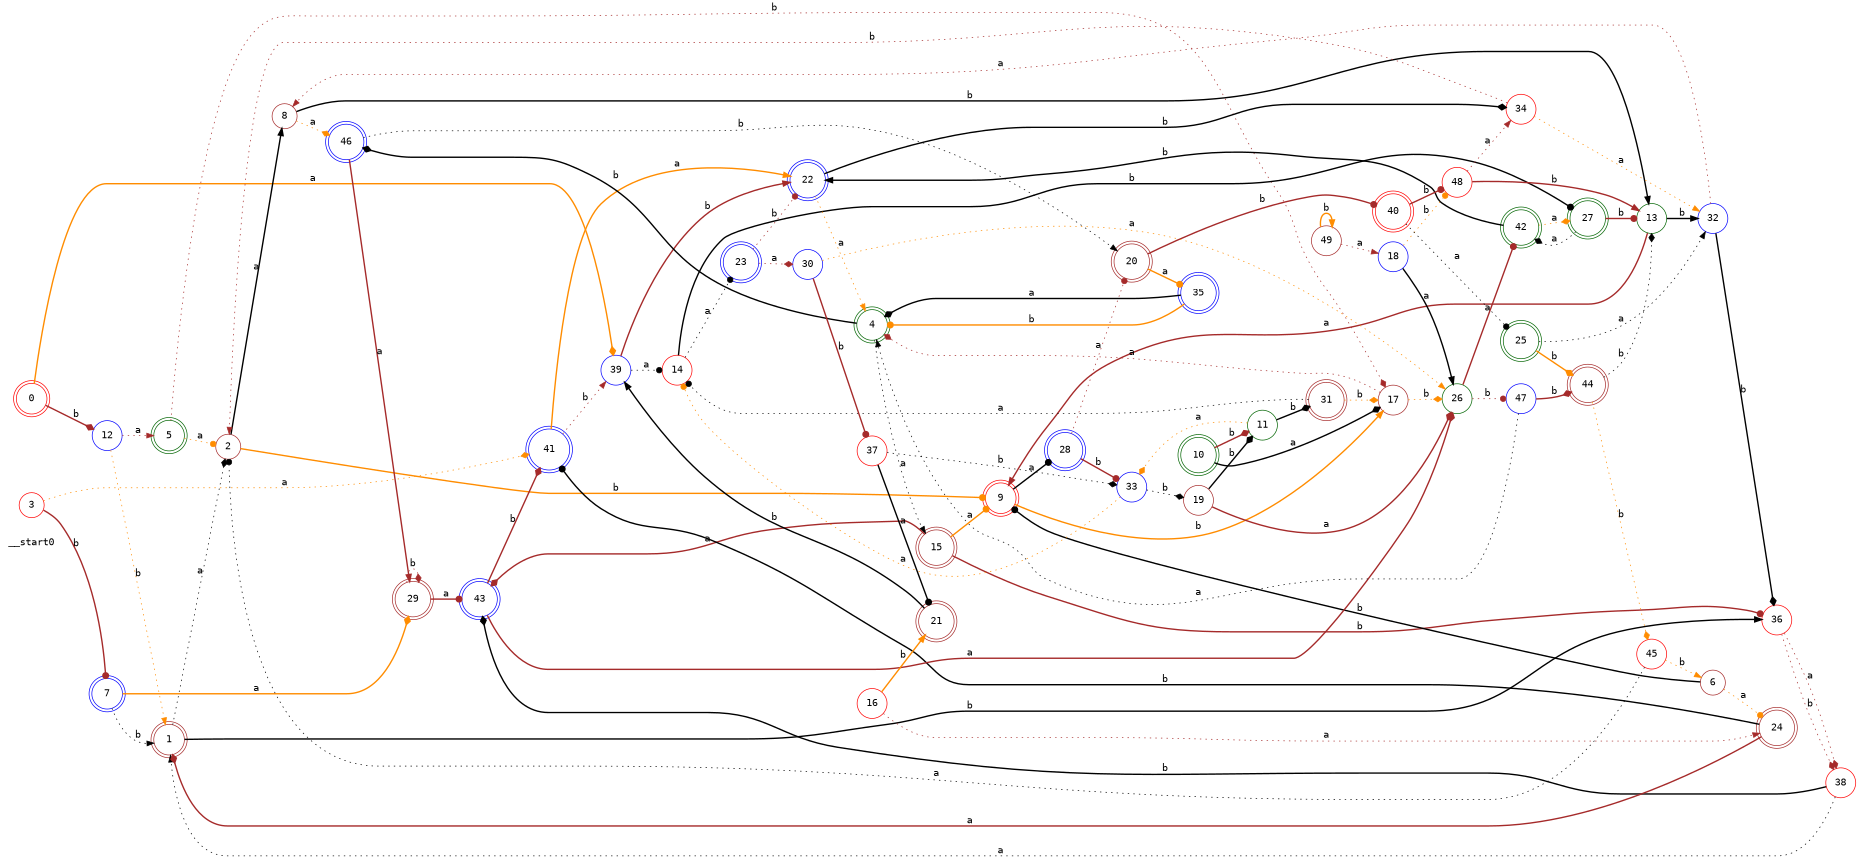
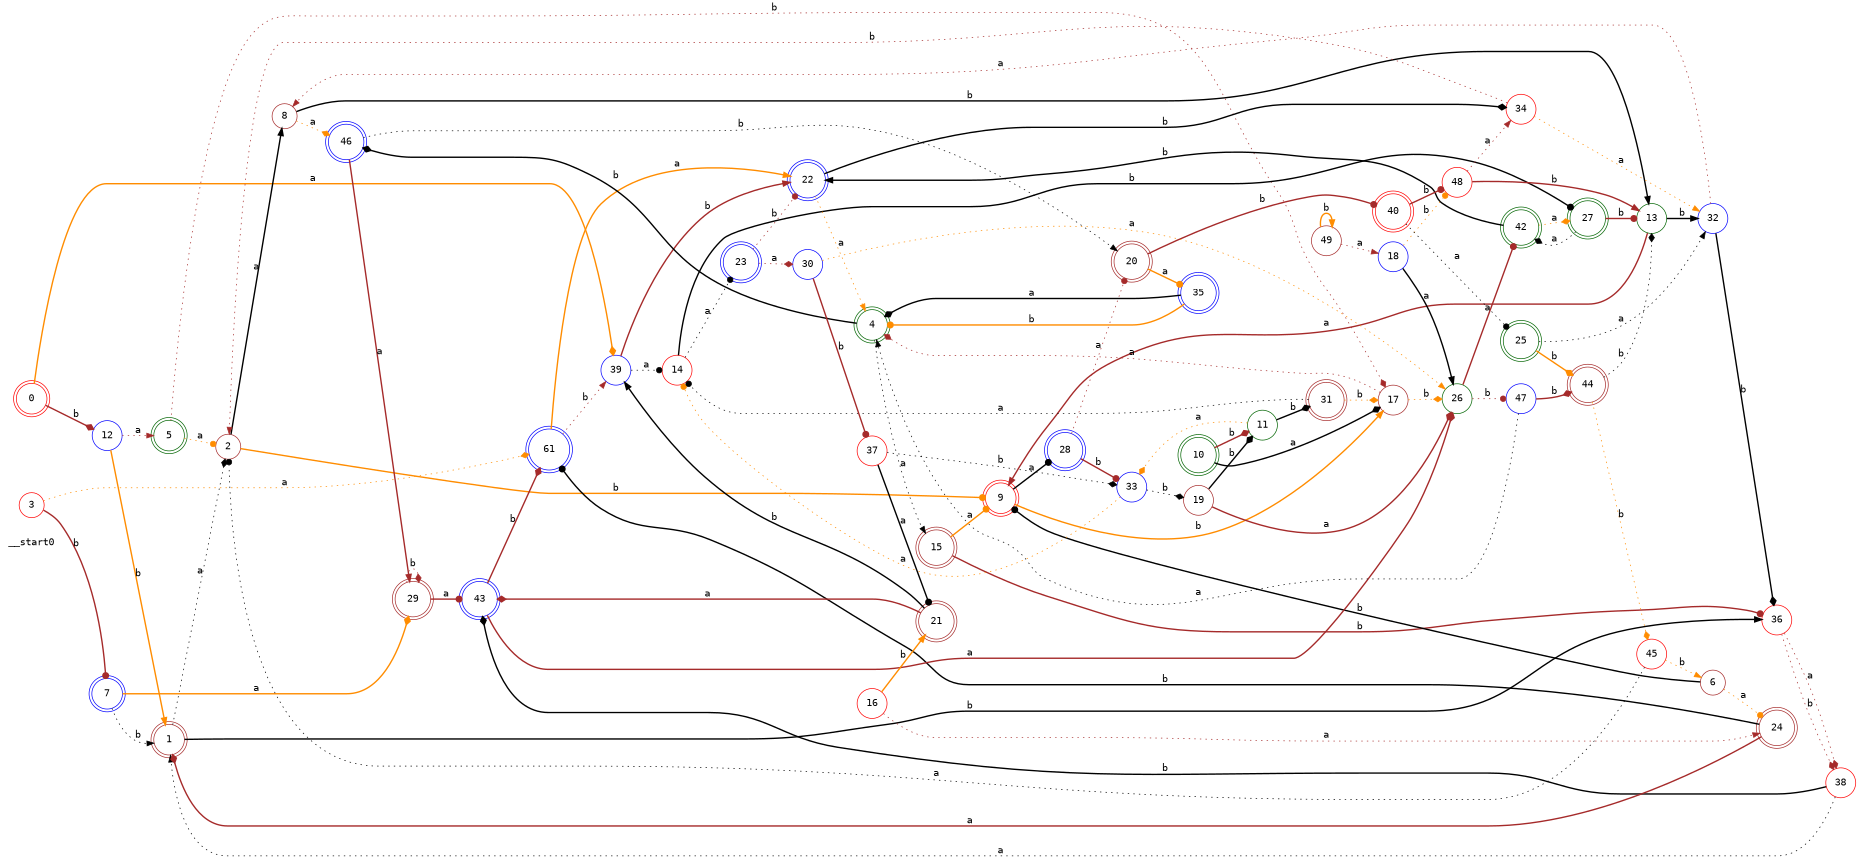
  digraph {
    fontname="DejaVu Sans Mono"
    rankdir=LR
    node [color=blue fontname="DejaVu Sans Mono" shape=doublecircle fillcolor=white style="rounded,filled"]
    edge [arrowhead=diamond color=brown fontname="DejaVu Sans Mono" style=bold]
    __start0 [color=darkgreen shape=none fillcolor="" style=""]
    n2 [color=red label=0]
    n3 [label=12 shape=circle style=filled]
    n4 [label=39 shape=circle style=filled]
    n5 [color=brown label=1]
    n6 [color=darkgreen label=5]
    n7 [color=red label=14 shape=circle style=filled]
    n8 [label=22]
    n9 [color=brown label=2 shape=circle style=filled]
    n10 [color=red label=36 shape=circle style=filled]
    n11 [color=brown label=8 shape=circle style=filled]
    n12 [color=red label=9]
    n13 [color=red label=38 shape=circle style=filled]
    n14 [label=46]
    n15 [color=darkgreen label=13 shape=circle style=filled]
    n16 [color=brown label=17 shape=circle style=filled]
    n17 [label=28]
    n18 [color=red label=3 shape=circle style=filled]
    n19 [label=7]
-   n20 [label=41]
+   n20 [label=61]
    n21 [color=brown label=29]
    n22 [color=darkgreen label=4]
    n23 [color=brown label=15]
    n24 [color=brown label=20]
    n25 [color=darkgreen label=26 shape=circle style=filled]
    n26 [color=brown label=6 shape=circle style=filled]
    n27 [color=brown label=24]
    n28 [label=43]
    n29 [label=32 shape=circle style=filled]
    n30 [label=33 shape=circle style=filled]
    n31 [color=darkgreen label=10]
    n32 [color=darkgreen label=11 shape=circle style=filled]
    n33 [color=brown label=31]
    n34 [color=brown label=19 shape=circle style=filled]
    n35 [label=23]
    n36 [color=darkgreen label=27]
    n37 [label=30 shape=circle style=filled]
    n38 [color=darkgreen label=42]
    n39 [color=red label=16 shape=circle style=filled]
    n40 [color=brown label=21]
    n41 [label=47 shape=circle style=filled]
    n42 [label=18 shape=circle style=filled]
    n43 [color=red label=48 shape=circle style=filled]
    n44 [color=red label=34 shape=circle style=filled]
    n45 [label=35]
    n46 [color=red label=40]
    n47 [color=darkgreen label=25]
    n48 [color=red label=37 shape=circle style=filled]
    n49 [color=brown label=44]
    n50 [color=red label=45 shape=circle style=filled]
    n51 [color=brown label=49 shape=circle style=filled]
    n2 -> n3 [label=b]
    n2 -> n4 [color=darkorange label=a]
-   n3 -> n5 [arrowhead=normal color=darkorange label=b style=dotted]
+   n3 -> n5 [arrowhead=normal color=darkorange label=b]
    n3 -> n6 [arrowhead=normal label=a style=dotted]
    n4 -> n7 [arrowhead=dot color=black label=a style=dotted]
    n4 -> n8 [arrowhead=normal label=b]
    n5 -> n9 [color=black label=a style=dotted]
    n5 -> n10 [arrowhead=normal color=black label=b]
    n6 -> n9 [arrowhead=dot color=darkorange label=a style=dotted]
    n6 -> n16 [label=b style=dotted]
    n7 -> n35 [arrowhead=dot color=black label=a style=dotted]
    n7 -> n36 [arrowhead=dot color=black label=b]
    n8 -> n22 [arrowhead=normal color=darkorange label=a style=dotted]
    n8 -> n44 [color=black label=b]
    n9 -> n11 [arrowhead=normal color=black label=a]
    n9 -> n12 [arrowhead=dot color=darkorange label=b]
    n10 -> n13 [label=a style=dotted]
    n10 -> n13 [label=b style=dotted]
    n11 -> n14 [color=darkorange label=a style=dotted]
    n11 -> n15 [arrowhead=normal color=black label=b]
    n12 -> n16 [arrowhead=normal color=darkorange label=b]
    n12 -> n17 [arrowhead=dot color=black label=a]
    n13 -> n5 [arrowhead=normal color=black label=a style=dotted]
    n13 -> n28 [color=black label=b]
    n14 -> n21 [arrowhead=normal label=a]
    n14 -> n24 [arrowhead=normal color=black label=b style=dotted]
    n15 -> n12 [arrowhead=normal label=a]
    n15 -> n29 [arrowhead=normal color=black label=b]
    n16 -> n22 [label=a style=dotted]
    n16 -> n25 [color=darkorange label=b style=dotted]
    n17 -> n24 [arrowhead=dot label=a style=dotted]
    n17 -> n30 [arrowhead=dot label=b]
    n18 -> n19 [arrowhead=dot label=b]
    n18 -> n20 [color=darkorange label=a style=dotted]
    n19 -> n5 [arrowhead=normal color=black label=b style=dotted]
    n19 -> n21 [color=darkorange label=a]
    n20 -> n4 [arrowhead=normal label=b style=dotted]
    n20 -> n8 [arrowhead=normal color=darkorange label=a]
    n21 -> n21 [label=b style=dotted]
    n21 -> n28 [arrowhead=dot label=a]
    n22 -> n14 [color=black label=b]
    n22 -> n23 [arrowhead=normal color=black label=a style=dotted]
    n23 -> n10 [arrowhead=dot label=b]
    n23 -> n12 [arrowhead=dot color=darkorange label=a]
    n24 -> n45 [arrowhead=dot color=darkorange label=a]
    n24 -> n46 [arrowhead=dot label=b]
    n25 -> n38 [arrowhead=dot label=a]
    n25 -> n41 [arrowhead=dot label=b style=dotted]
    n26 -> n12 [arrowhead=dot color=black label=b]
    n26 -> n27 [arrowhead=dot color=darkorange label=a style=dotted]
    n27 -> n5 [label=a]
    n27 -> n20 [arrowhead=dot color=black label=b]
    n28 -> n20 [label=b]
    n28 -> n25 [label=a]
    n29 -> n10 [color=black label=b]
    n29 -> n11 [arrowhead=normal label=a style=dotted]
    n30 -> n7 [arrowhead=dot color=darkorange label=a style=dotted]
    n30 -> n34 [color=black label=b style=dotted]
    n31 -> n16 [color=black label=a]
    n31 -> n32 [label=b]
    n32 -> n30 [color=darkorange label=a style=dotted]
    n32 -> n33 [color=black label=b]
    n33 -> n7 [arrowhead=dot color=black label=a style=dotted]
    n33 -> n16 [color=darkorange label=b style=dotted]
    n34 -> n25 [label=a]
    n34 -> n32 [color=black label=b]
    n35 -> n8 [arrowhead=dot label=b style=dotted]
    n35 -> n37 [label=a style=dotted]
    n36 -> n15 [arrowhead=dot label=b]
    n36 -> n38 [color=black label=a style=dotted]
    n37 -> n25 [arrowhead=normal color=darkorange label=a style=dotted]
    n37 -> n48 [arrowhead=dot label=b]
    n38 -> n8 [arrowhead=normal color=black label=b]
    n38 -> n36 [color=darkorange label=a style=dotted]
    n39 -> n27 [arrowhead=normal label=a style=dotted]
    n39 -> n40 [arrowhead=normal color=darkorange label=b]
    n40 -> n4 [arrowhead=normal color=black label=b]
-   n23 -> n28 [label=a]
+   n40 -> n28 [label=a]
    n41 -> n22 [arrowhead=normal color=black label=a style=dotted]
    n41 -> n49 [label=b]
    n42 -> n25 [arrowhead=normal color=black label=a]
    n42 -> n43 [arrowhead=dot color=darkorange label=b style=dotted]
    n43 -> n15 [arrowhead=normal label=b]
    n43 -> n44 [arrowhead=normal label=a style=dotted]
    n44 -> n9 [arrowhead=normal label=b style=dotted]
    n44 -> n29 [arrowhead=normal color=darkorange label=a style=dotted]
    n45 -> n22 [color=black label=a]
    n45 -> n22 [arrowhead=dot color=darkorange label=b]
    n46 -> n43 [arrowhead=dot label=b]
    n46 -> n47 [arrowhead=dot color=black label=a style=dotted]
    n47 -> n29 [arrowhead=normal color=black label=a style=dotted]
    n47 -> n49 [color=darkorange label=b]
    n48 -> n30 [color=black label=b style=dotted]
    n48 -> n40 [arrowhead=dot color=black label=a]
    n49 -> n15 [color=black label=b style=dotted]
    n49 -> n50 [color=darkorange label=b style=dotted]
    n50 -> n9 [arrowhead=dot color=black label=a style=dotted]
    n50 -> n26 [arrowhead=normal color=darkorange label=b style=dotted]
    n51 -> n42 [arrowhead=normal label=a style=dotted]
    n51 -> n51 [arrowhead=normal color=darkorange label=b]
  }
